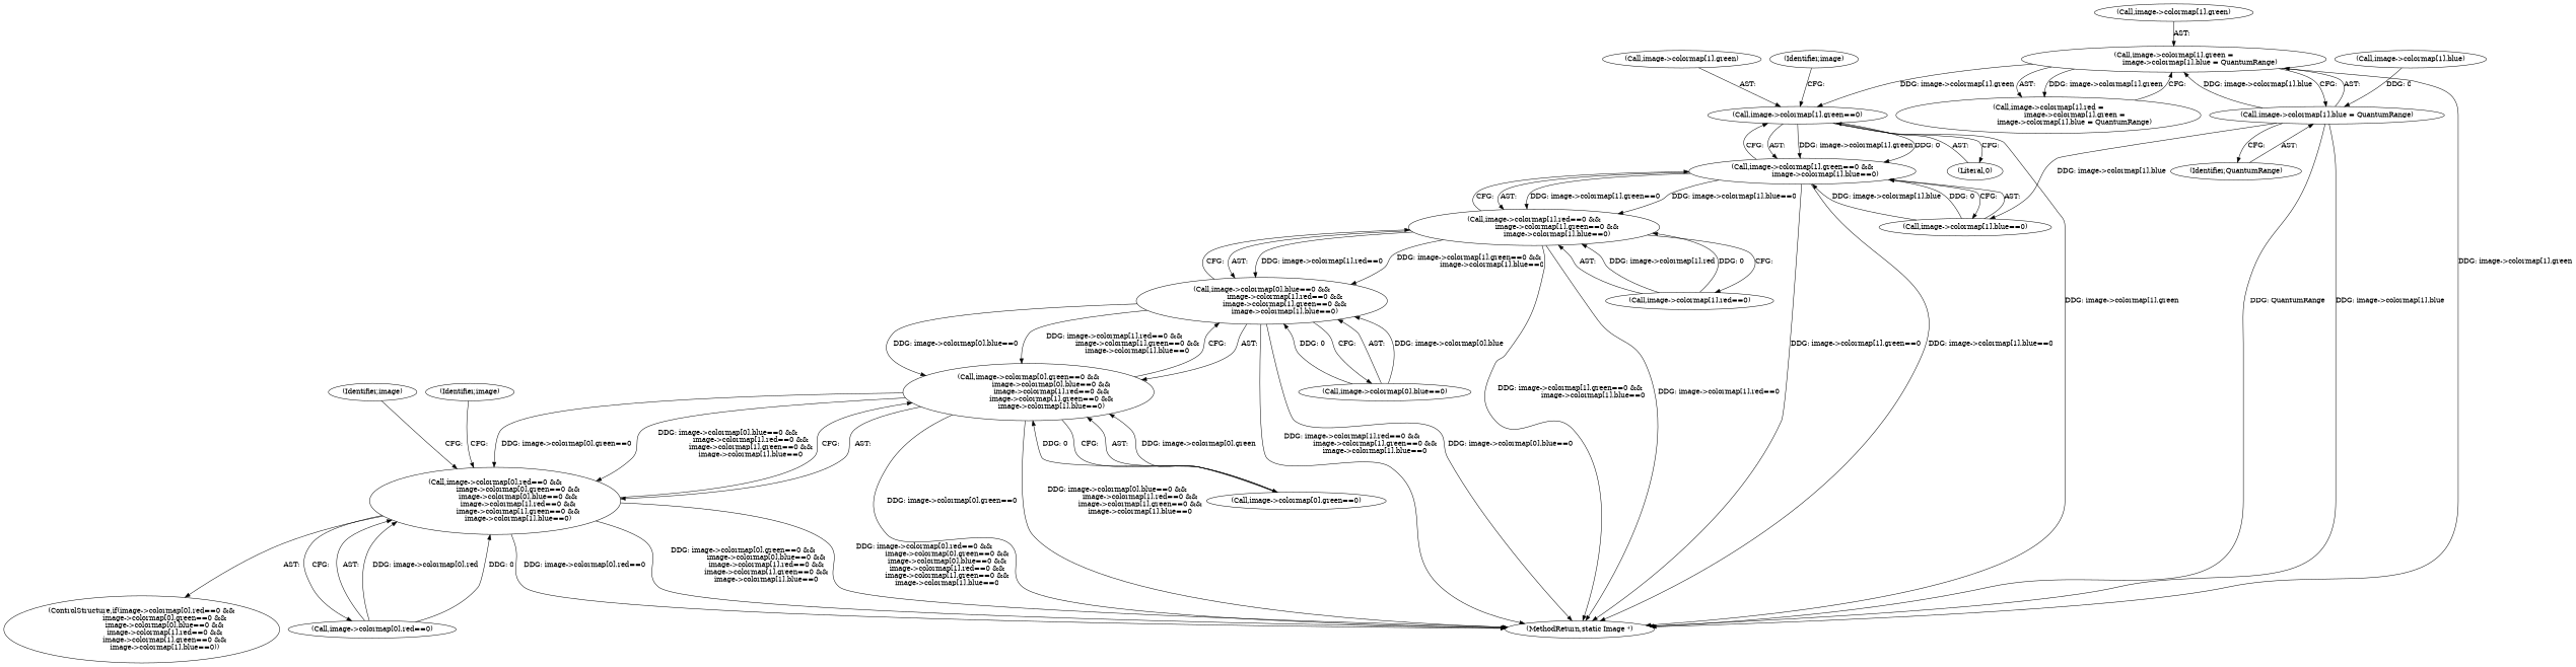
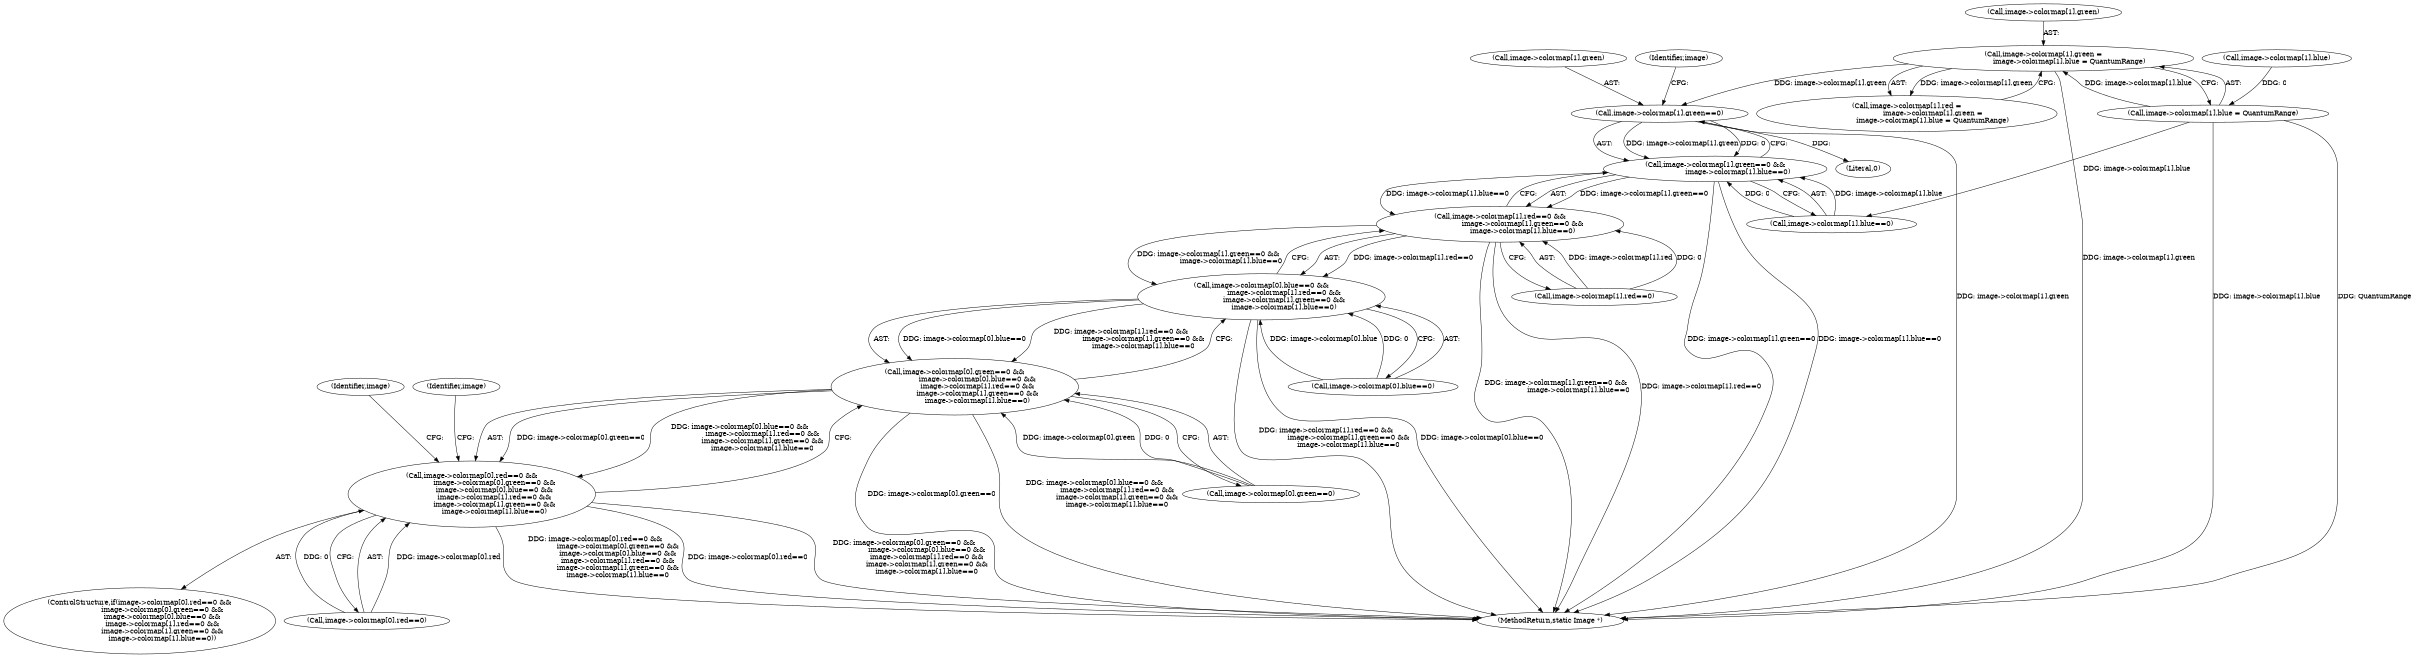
  digraph {
    n1 [label="(Call,image->colormap[1].green==0)"]
    n2 [label="(Call,image->colormap[1].green==0 &&\n                     image->colormap[1].blue==0)"]
    n3 [label="(MethodReturn,static Image *)"]
    n4 [label="(Literal,0)"]
    n5 [label="(Call,image->colormap[1].blue==0)"]
    n6 [label="(Call,image->colormap[1].red==0 &&\n                     image->colormap[1].green==0 &&\n                     image->colormap[1].blue==0)"]
    n7 [label="(Call,image->colormap[1].green =\n                        image->colormap[1].blue = QuantumRange)"]
    n8 [label="(Call,image->colormap[1].blue = QuantumRange)"]
    n9 [label="(Call,image->colormap[1].red =\n                        image->colormap[1].green =\n                        image->colormap[1].blue = QuantumRange)"]
-   n10 [label="(Identifier,QuantumRange)"]
    n11 [label="(Call,image->colormap[0].blue==0 &&\n                     image->colormap[1].red==0 &&\n                     image->colormap[1].green==0 &&\n                     image->colormap[1].blue==0)"]
    n12 [label="(Call,image->colormap[1].red==0)"]
    n13 [label="(Call,image->colormap[0].green==0 &&\n                     image->colormap[0].blue==0 &&\n                     image->colormap[1].red==0 &&\n                     image->colormap[1].green==0 &&\n                     image->colormap[1].blue==0)"]
    n14 [label="(Call,image->colormap[0].blue==0)"]
    n15 [label="(Call,image->colormap[0].red==0 &&\n                     image->colormap[0].green==0 &&\n                     image->colormap[0].blue==0 &&\n                     image->colormap[1].red==0 &&\n                     image->colormap[1].green==0 &&\n                     image->colormap[1].blue==0)"]
    n16 [label="(Call,image->colormap[0].green==0)"]
    n17 [label="(ControlStructure,if(image->colormap[0].red==0 &&\n                     image->colormap[0].green==0 &&\n                     image->colormap[0].blue==0 &&\n                     image->colormap[1].red==0 &&\n                     image->colormap[1].green==0 &&\n                     image->colormap[1].blue==0))"]
    n18 [label="(Call,image->colormap[0].red==0)"]
    n19 [label="(Call,image->colormap[1].green)"]
    n20 [label="(Identifier,image)"]
    n21 [label="(Identifier,image)"]
    n22 [label="(Call,image->colormap[1].blue)"]
    n23 [label="(Identifier,image)"]
    n24 [label="(Call,image->colormap[1].green)"]
    n1 -> n2 [label="AST: "]
    n1 -> n2 [label="DDG: image->colormap[1].green"]
    n1 -> n2 [label="DDG: 0"]
    n1 -> n3 [label="DDG: image->colormap[1].green"]
-   n1 -> n4 [label="CFG: "]
+   n1 -> n4 [label="DDG: "]
    n2 -> n1 [label="CFG: "]
    n2 -> n3 [label="DDG: image->colormap[1].green==0"]
    n2 -> n3 [label="DDG: image->colormap[1].blue==0"]
    n2 -> n5 [label="CFG: "]
    n2 -> n6 [label="AST: "]
    n2 -> n6 [label="DDG: image->colormap[1].green==0"]
    n2 -> n6 [label="DDG: image->colormap[1].blue==0"]
-   n4 -> n1 [label="AST: "]
    n5 -> n2 [label="AST: "]
    n5 -> n2 [label="DDG: image->colormap[1].blue"]
    n5 -> n2 [label="DDG: 0"]
    n6 -> n2 [label="CFG: "]
    n6 -> n3 [label="DDG: image->colormap[1].green==0 &&\n                     image->colormap[1].blue==0"]
    n6 -> n3 [label="DDG: image->colormap[1].red==0"]
    n6 -> n11 [label="AST: "]
    n6 -> n11 [label="DDG: image->colormap[1].red==0"]
    n6 -> n11 [label="DDG: image->colormap[1].green==0 &&\n                     image->colormap[1].blue==0"]
    n6 -> n12 [label="CFG: "]
    n7 -> n1 [label="DDG: image->colormap[1].green"]
    n7 -> n3 [label="DDG: image->colormap[1].green"]
    n7 -> n8 [label="CFG: "]
    n7 -> n9 [label="AST: "]
    n7 -> n9 [label="DDG: image->colormap[1].green"]
    n8 -> n3 [label="DDG: QuantumRange"]
    n8 -> n3 [label="DDG: image->colormap[1].blue"]
    n8 -> n5 [label="DDG: image->colormap[1].blue"]
    n8 -> n7 [label="AST: "]
    n8 -> n7 [label="DDG: image->colormap[1].blue"]
-   n8 -> n10 [label="CFG: "]
    n9 -> n7 [label="CFG: "]
-   n10 -> n8 [label="AST: "]
    n11 -> n3 [label="DDG: image->colormap[1].red==0 &&\n                     image->colormap[1].green==0 &&\n                     image->colormap[1].blue==0"]
    n11 -> n3 [label="DDG: image->colormap[0].blue==0"]
    n11 -> n6 [label="CFG: "]
    n11 -> n13 [label="AST: "]
    n11 -> n13 [label="DDG: image->colormap[0].blue==0"]
    n11 -> n13 [label="DDG: image->colormap[1].red==0 &&\n                     image->colormap[1].green==0 &&\n                     image->colormap[1].blue==0"]
    n11 -> n14 [label="CFG: "]
    n12 -> n6 [label="AST: "]
    n12 -> n6 [label="DDG: image->colormap[1].red"]
    n12 -> n6 [label="DDG: 0"]
    n13 -> n3 [label="DDG: image->colormap[0].green==0"]
    n13 -> n3 [label="DDG: image->colormap[0].blue==0 &&\n                     image->colormap[1].red==0 &&\n                     image->colormap[1].green==0 &&\n                     image->colormap[1].blue==0"]
    n13 -> n11 [label="CFG: "]
    n13 -> n15 [label="AST: "]
    n13 -> n15 [label="DDG: image->colormap[0].green==0"]
    n13 -> n15 [label="DDG: image->colormap[0].blue==0 &&\n                     image->colormap[1].red==0 &&\n                     image->colormap[1].green==0 &&\n                     image->colormap[1].blue==0"]
    n13 -> n16 [label="CFG: "]
    n14 -> n11 [label="AST: "]
    n14 -> n11 [label="DDG: image->colormap[0].blue"]
    n14 -> n11 [label="DDG: 0"]
    n15 -> n3 [label="DDG: image->colormap[0].green==0 &&\n                     image->colormap[0].blue==0 &&\n                     image->colormap[1].red==0 &&\n                     image->colormap[1].green==0 &&\n                     image->colormap[1].blue==0"]
    n15 -> n3 [label="DDG: image->colormap[0].red==0 &&\n                     image->colormap[0].green==0 &&\n                     image->colormap[0].blue==0 &&\n                     image->colormap[1].red==0 &&\n                     image->colormap[1].green==0 &&\n                     image->colormap[1].blue==0"]
    n15 -> n3 [label="DDG: image->colormap[0].red==0"]
    n15 -> n13 [label="CFG: "]
    n15 -> n17 [label="AST: "]
    n15 -> n18 [label="CFG: "]
    n16 -> n13 [label="AST: "]
    n16 -> n13 [label="DDG: image->colormap[0].green"]
    n16 -> n13 [label="DDG: 0"]
    n18 -> n15 [label="AST: "]
    n18 -> n15 [label="DDG: image->colormap[0].red"]
    n18 -> n15 [label="DDG: 0"]
    n19 -> n1 [label="AST: "]
    n20 -> n15 [label="CFG: "]
    n21 -> n1 [label="CFG: "]
    n22 -> n8 [label="DDG: 0"]
    n23 -> n15 [label="CFG: "]
    n24 -> n7 [label="AST: "]
  }
